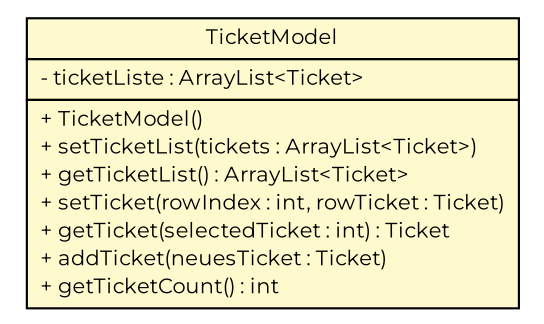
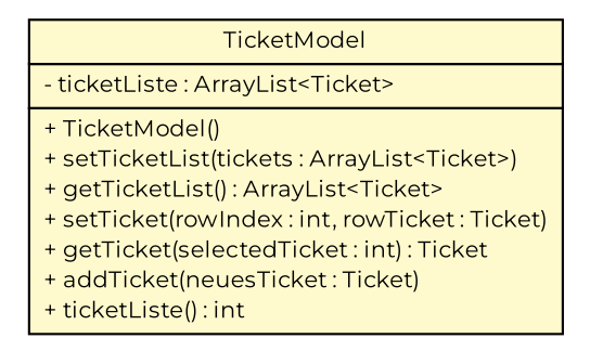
  digraph {
    nodesep=0.25
    ranksep=0.5
    fontname=Montserrat
-   n1 [fontcolor=black fontname=Montserrat fontsize=10.0 label=<<table title="de.articmodding.TroubleTicket.TicketModel" border="0" cellborder="1" cellspacing="0" cellpadding="2" port="p" bgcolor="lemonChiffon" href="./TicketModel.html"> 		<tr><td><table border="0" cellspacing="0" cellpadding="1"> <tr><td align="center" balign="center"> TicketModel </td></tr> 		</table></td></tr> 		<tr><td><table border="0" cellspacing="0" cellpadding="1"> <tr><td align="left" balign="left"> - ticketListe : ArrayList&lt;Ticket&gt; </td></tr> 		</table></td></tr> 		<tr><td><table border="0" cellspacing="0" cellpadding="1"> <tr><td align="left" balign="left"> + TicketModel() </td></tr> <tr><td align="left" balign="left"> + setTicketList(tickets : ArrayList&lt;Ticket&gt;) </td></tr> <tr><td align="left" balign="left"> + getTicketList() : ArrayList&lt;Ticket&gt; </td></tr> <tr><td align="left" balign="left"> + setTicket(rowIndex : int, rowTicket : Ticket) </td></tr> <tr><td align="left" balign="left"> + getTicket(selectedTicket : int) : Ticket </td></tr> <tr><td align="left" balign="left"> + addTicket(neuesTicket : Ticket) </td></tr> <tr><td align="left" balign="left"> + getTicketCount() : int </td></tr> 		</table></td></tr> 		</table>> shape=plaintext]
+   n1 [fontcolor=black fontname=Montserrat fontsize=10.0 label=<<table title="de.articmodding.TroubleTicket.TicketModel" border="0" cellborder="1" cellspacing="0" cellpadding="2" port="p" bgcolor="lemonChiffon" href="./TicketModel.html"> 		<tr><td><table border="0" cellspacing="0" cellpadding="1"> <tr><td align="center" balign="center"> TicketModel </td></tr> 		</table></td></tr> 		<tr><td><table border="0" cellspacing="0" cellpadding="1"> <tr><td align="left" balign="left"> - ticketListe : ArrayList&lt;Ticket&gt; </td></tr> 		</table></td></tr> 		<tr><td><table border="0" cellspacing="0" cellpadding="1"> <tr><td align="left" balign="left"> + TicketModel() </td></tr> <tr><td align="left" balign="left"> + setTicketList(tickets : ArrayList&lt;Ticket&gt;) </td></tr> <tr><td align="left" balign="left"> + getTicketList() : ArrayList&lt;Ticket&gt; </td></tr> <tr><td align="left" balign="left"> + setTicket(rowIndex : int, rowTicket : Ticket) </td></tr> <tr><td align="left" balign="left"> + getTicket(selectedTicket : int) : Ticket </td></tr> <tr><td align="left" balign="left"> + addTicket(neuesTicket : Ticket) </td></tr> <tr><td align="left" balign="left"> + ticketListe() : int </td></tr> 		</table></td></tr> 		</table>> shape=plaintext]
  }
